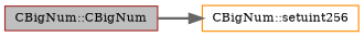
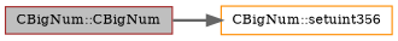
  digraph {
    rankdir=LR
    fontname="DejaVu Serif"
    node [fontname="DejaVu Serif" fontsize=10 shape=record style=filled]
    n1 [color=brown fillcolor=grey75 fontcolor=black height=0.2 label="CBigNum::CBigNum" width=0.4]
-   n2 [color=darkorange fillcolor=white height=0.2 label="CBigNum::setuint256" width=0.4]
+   n2 [color=darkorange fillcolor=white height=0.2 label="CBigNum::setuint356" width=0.4]
    n1 -> n2 [color=gray40 fontname="DejaVu Serif" fontsize=10 labelfontname=Helvetica labelfontsize=10 style=bold]
  }
